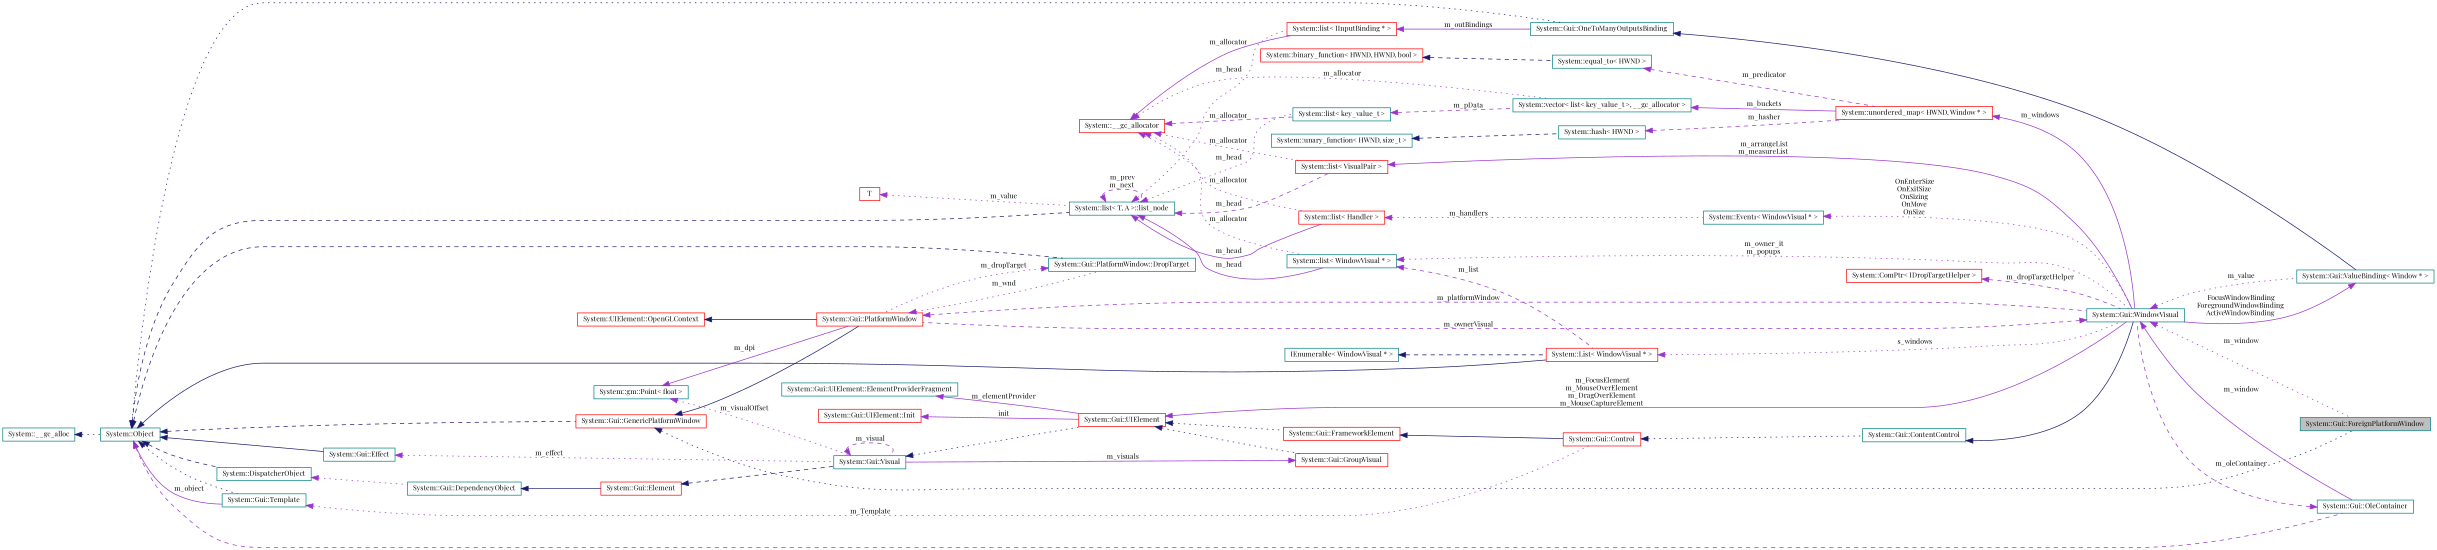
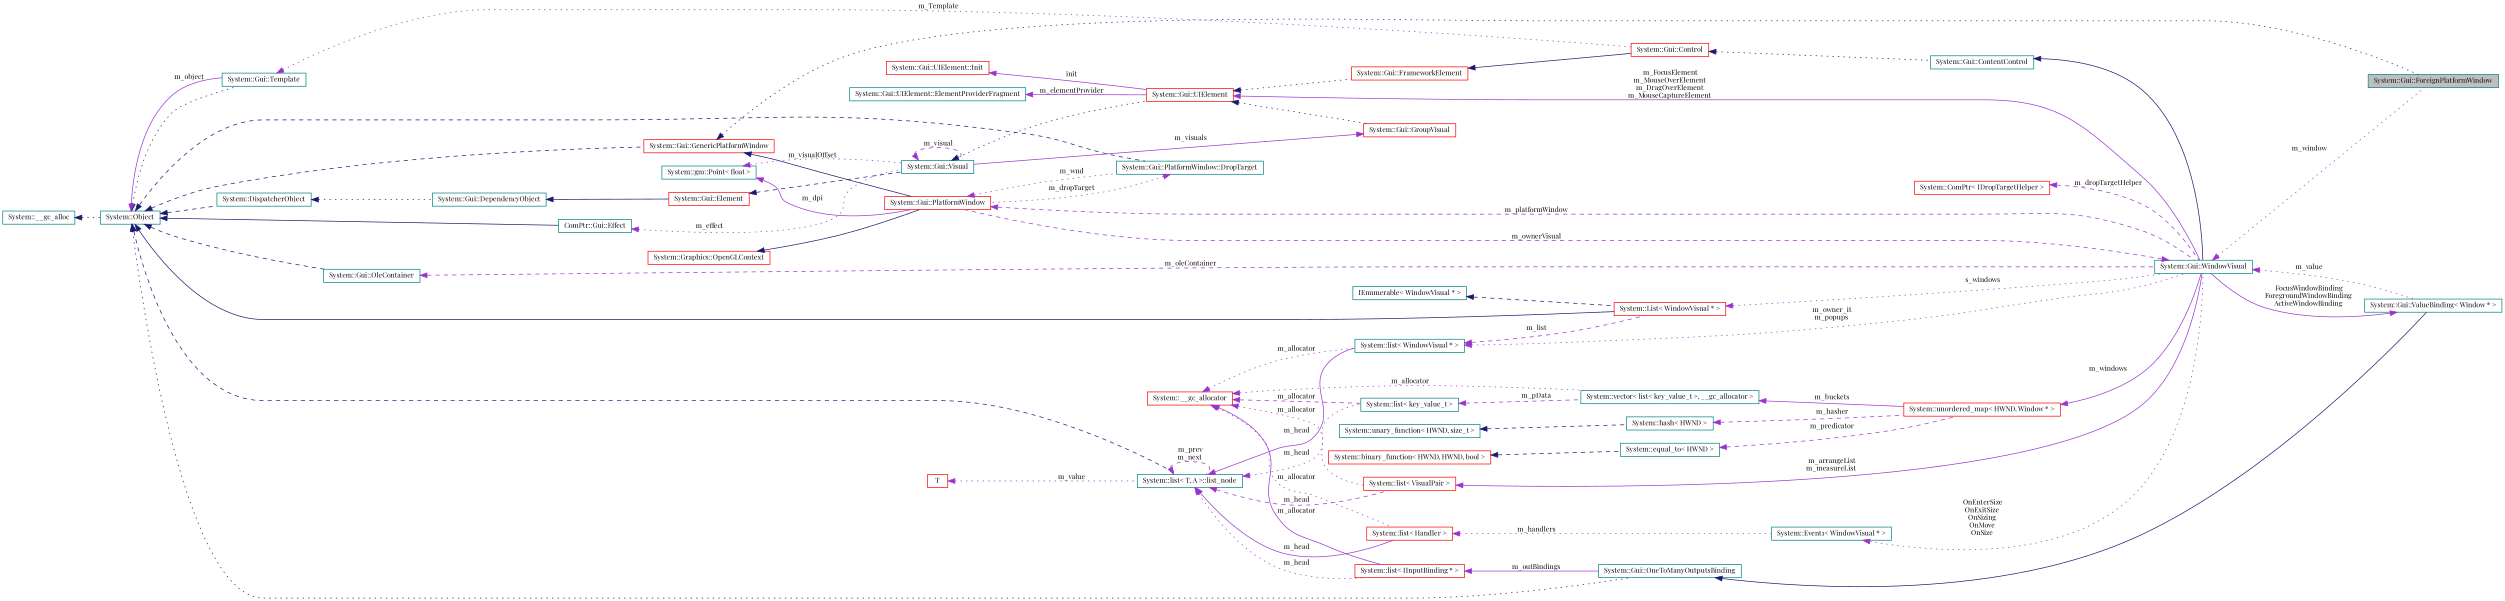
  digraph {
    fontname="Playfair Display"
    rankdir=LR
    node [color=teal fillcolor=white fontname="Playfair Display" fontsize=10 shape=record style=filled]
    edge [color=darkorchid3 dir=back fontname="Playfair Display" fontsize=10 labelfontname=Helvetica labelfontsize=10 style=dotted]
    n1 [fillcolor=grey75 fontcolor=black height=0.2 label="System::Gui::ForeignPlatformWindow" width=0.4]
    n2 [color=red height=0.2 label="System::Gui::GenericPlatformWindow" width=0.4]
    n3 [color=red height=0.2 label="System::Gui::PlatformWindow" width=0.4]
    n4 [height=0.2 label="System::Gui::PlatformWindow::DropTarget" width=0.4]
    n5 [height=0.2 label="System::Gui::WindowVisual" width=0.4]
    n6 [height=0.2 label="System::Object" width=0.4]
    n7 [height=0.2 label="System::DispatcherObject" width=0.4]
-   n8 [height=0.2 label="System::Gui::Effect" width=0.4]
+   n8 [height=0.2 label="ComPtr::Gui::Effect" width=0.4]
    n9 [height=0.2 label="System::Gui::Template" width=0.4]
    n10 [height=0.2 label="System::list\< T, A \>::list_node" width=0.4]
    n11 [color=red height=0.2 label="System::List\< WindowVisual * \>" width=0.4]
    n12 [height=0.2 label="System::Gui::OneToManyOutputsBinding" width=0.4]
    n13 [height=0.2 label="System::Gui::OleContainer" width=0.4]
    n14 [height=0.2 label="System::Gui::DependencyObject" width=0.4]
    n15 [height=0.2 label="System::Gui::Visual" width=0.4]
    n16 [color=red height=0.2 label="System::Gui::Control" width=0.4]
    n17 [color=red height=0.2 label="System::list\< VisualPair \>" width=0.4]
    n18 [height=0.2 label="System::list\< WindowVisual * \>" width=0.4]
    n19 [color=red height=0.2 label="System::list\< IInputBinding * \>" width=0.4]
    n20 [color=red height=0.2 label="System::list\< Handler \>" width=0.4]
    n21 [height=0.2 label="System::list\< key_value_t \>" width=0.4]
    n22 [height=0.2 label="System::Gui::ValueBinding\< Window * \>" width=0.4]
    n23 [height=0.2 label="System::__gc_alloc" width=0.4]
    n24 [height=0.2 label="System::Gui::ContentControl" width=0.4]
    n25 [color=red height=0.2 label="System::Gui::FrameworkElement" width=0.4]
    n26 [color=red height=0.2 label="System::Gui::UIElement" width=0.4]
    n27 [color=red height=0.2 label="System::Gui::GroupVisual" width=0.4]
    n28 [color=red height=0.2 label="System::Gui::Element" width=0.4]
    n29 [height=0.2 label="System::gm::Point\< float \>" width=0.4]
    n30 [color=red height=0.2 label="System::Gui::UIElement::Init" width=0.4]
    n31 [height=0.2 label="System::Gui::UIElement::ElementProviderFragment" width=0.4]
    n32 [color=red height=0.2 label="System::__gc_allocator" width=0.4]
    n33 [height=0.2 label="System::vector\< list\< key_value_t \>, __gc_allocator \>" width=0.4]
    n34 [height=0.2 label="System::Event1\< WindowVisual * \>" width=0.4]
    n35 [color=red height=0.2 label="System::unordered_map\< HWND, Window * \>" width=0.4]
    n36 [color=red height=0.2 label=T width=0.4]
    n37 [color=red height=0.2 label="System::ComPtr\< IDropTargetHelper \>" width=0.4]
    n38 [height=0.2 label="IEnumerable\< WindowVisual * \>" width=0.4]
    n39 [height=0.2 label="System::hash\< HWND \>" width=0.4]
    n40 [height=0.2 label="System::unary_function\< HWND, size_t \>" width=0.4]
    n41 [height=0.2 label="System::equal_to\< HWND \>" width=0.4]
    n42 [color=red height=0.2 label="System::binary_function\< HWND, HWND, bool \>" width=0.4]
-   n43 [color=red height=0.2 label="System::UIElement::OpenGLContext" width=0.4]
+   n43 [color=red height=0.2 label="System::Graphics::OpenGLContext" width=0.4]
    n2 -> n1 [color=midnightblue]
    n2 -> n3 [color=midnightblue style=solid]
    n3 -> n4 [label=" m_wnd"]
    n3 -> n5 [label=" m_platformWindow" style=dashed]
    n4 -> n3 [label=" m_dropTarget"]
    n5 -> n1 [label=" m_window"]
    n5 -> n3 [label=" m_ownerVisual" style=dashed]
-   n5 -> n13 [label=" m_window" style=solid]
    n5 -> n22 [label=" m_value"]
    n6 -> n2 [color=midnightblue style=dashed]
    n6 -> n4 [color=midnightblue style=dashed]
    n6 -> n7 [color=midnightblue style=dashed]
    n6 -> n8 [color=midnightblue style=solid]
    n6 -> n9 [color=midnightblue]
    n6 -> n9 [label=" m_object" style=solid]
    n6 -> n10 [color=midnightblue style=dashed]
    n6 -> n11 [color=midnightblue style=solid]
    n6 -> n12 [color=midnightblue]
-   n6 -> n13 [style=dashed]
-   n7 -> n14
+   n6 -> n13 [color=midnightblue style=dashed]
+   n7 -> n14 [color=midnightblue]
    n8 -> n15 [label=" m_effect"]
    n9 -> n16 [label=" m_Template"]
    n10 -> n10 [label=" m_prev\nm_next" style=dashed]
    n10 -> n17 [label=" m_head" style=dashed]
    n10 -> n18 [label=" m_head" style=solid]
    n10 -> n19 [label=" m_head"]
    n10 -> n20 [label=" m_head" style=solid]
    n10 -> n21 [label=" m_head"]
    n11 -> n5 [label=" s_windows"]
    n12 -> n22 [color=midnightblue style=solid]
    n13 -> n5 [label=" m_oleContainer" style=dashed]
    n14 -> n28 [color=midnightblue style=solid]
    n15 -> n15 [label=" m_visual" style=dashed]
    n15 -> n26 [color=midnightblue]
    n16 -> n24 [color=midnightblue]
    n17 -> n5 [label=" m_arrangeList\nm_measureList" style=solid]
    n18 -> n5 [label=" m_owner_it\nm_popups"]
    n18 -> n11 [label=" m_list" style=dashed]
    n19 -> n12 [label=" m_outBindings" style=solid]
    n20 -> n34 [label=" m_handlers"]
    n21 -> n33 [label=" m_pData" style=dashed]
    n22 -> n5 [label=" FocusWindowBinding\nForegroundWindowBinding\nActiveWindowBinding" style=solid]
    n23 -> n6 [color=midnightblue]
    n24 -> n5 [color=midnightblue style=solid]
    n25 -> n16 [color=midnightblue style=solid]
    n26 -> n5 [label=" m_FocusElement\nm_MouseOverElement\nm_DragOverElement\nm_MouseCaptureElement" style=solid]
    n26 -> n25 [color=midnightblue]
    n26 -> n27 [color=midnightblue]
    n27 -> n15 [label=" m_visuals" style=solid]
    n28 -> n15 [color=midnightblue style=dashed]
    n29 -> n3 [label=" m_dpi" style=solid]
    n29 -> n15 [label=" m_visualOffset"]
    n30 -> n26 [label=" init" style=solid]
    n31 -> n26 [label=" m_elementProvider" style=solid]
    n32 -> n17 [label=" m_allocator"]
    n32 -> n18 [label=" m_allocator"]
    n32 -> n19 [label=" m_allocator" style=solid]
    n32 -> n20 [label=" m_allocator"]
    n32 -> n21 [label=" m_allocator" style=dashed]
    n32 -> n33 [label=" m_allocator"]
    n33 -> n35 [label=" m_buckets" style=solid]
    n34 -> n5 [label=" OnEnterSize\nOnExitSize\nOnSizing\nOnMove\nOnSize"]
    n35 -> n5 [label=" m_windows" style=solid]
    n36 -> n10 [label=" m_value"]
    n37 -> n5 [label=" m_dropTargetHelper" style=dashed]
    n38 -> n11 [color=midnightblue style=dashed]
    n39 -> n35 [label=" m_hasher" style=dashed]
    n40 -> n39 [color=midnightblue style=dashed]
    n41 -> n35 [label=" m_predicator" style=dashed]
    n42 -> n41 [color=midnightblue style=dashed]
    n43 -> n3 [color=midnightblue style=solid]
  }
